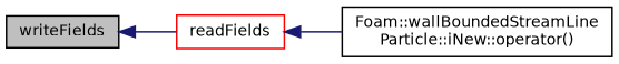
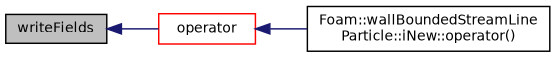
  digraph {
    rankdir=LR
    node [color=black fontname=Helvetica fontsize=10 shape=record]
    edge [color=midnightblue dir=back fontname=Helvetica fontsize=10 labelfontname=Helvetica labelfontsize=10 style=solid]
    n1 [fillcolor=grey75 fontcolor=black height=0.2 label=writeFields style=filled width=0.4]
-   n2 [color=red height=0.2 label=readFields width=0.4]
+   n2 [color=red height=0.2 label=operator width=0.4]
    n3 [height=0.2 label="Foam::wallBoundedStreamLine\lParticle::iNew::operator()" width=0.4]
    n1 -> n2
    n2 -> n3
  }
